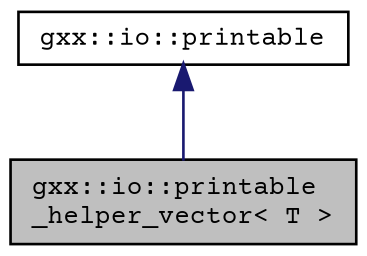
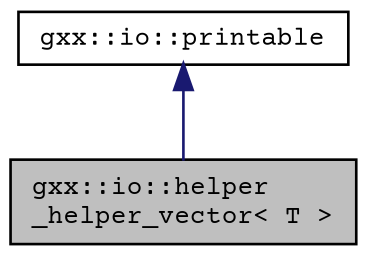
  digraph {
    fontname="Courier Prime"
    node [color=black fontname="Courier Prime" fontsize=10 shape=record style=filled]
-   n1 [fillcolor=grey75 fontcolor=black height=0.2 label="gxx::io::printable\l_helper_vector\< T \>" width=0.4]
+   n1 [fillcolor=grey75 fontcolor=black height=0.2 label="gxx::io::helper\l_helper_vector\< T \>" width=0.4]
    n2 [fillcolor=white height=0.2 label="gxx::io::printable" width=0.4]
    n2 -> n1 [color=midnightblue dir=back fontname="Courier Prime" fontsize=10 labelfontname=Helvetica labelfontsize=10 style=solid]
  }
